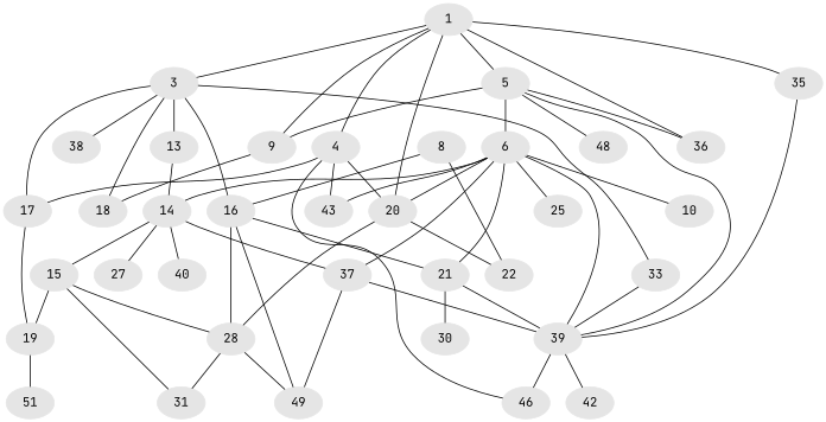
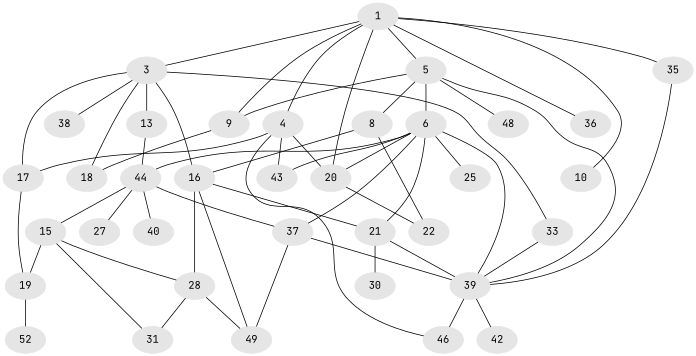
  graph {
    fontname="JetBrains Mono"
    node [color=gray90 fontname="JetBrains Mono" style=filled]
    edge [fontname="JetBrains Mono"]
    1 [super="+2"]
    3 [super="+32"]
    4 [super="+53"]
    5 [super="+11"]
    9 [super="+44"]
    10 [super="+12"]
    20 [super="+24"]
    35 [super="+45"]
    36
    13
    16 [super="+26"]
    17
    18 [super="+55"]
    33
    38 [super="+56"]
    43
    46
    6 [super="+7"]
    8
    39 [super="+50"]
    48
    22 [super="+34"]
    28 [super="+52"]
-   14 [super="+23"]
+   14 [super="+23" label=44]
    21
    49
    19 [super="+29"]
    25
    37 [super="+54"]
    42
    15 [super="+41"]
    27
    40 [super="+47"]
    30 [super="+57"]
    31
-   51
+   51 [label=52]
    1 -- 3
    1 -- 4
    1 -- 5
    1 -- 9
-   6 -- 10
+   1 -- 10
    1 -- 20
    1 -- 35
    1 -- 36
    3 -- 13
    3 -- 16
    3 -- 17
    3 -- 18
    3 -- 33
    3 -- 38
    4 -- 20
    4 -- 17
    4 -- 43
    4 -- 46
    5 -- 9
    5 -- 6
-   5 -- 36
+   5 -- 8
    5 -- 39
    5 -- 48
    9 -- 18 [weight=2]
    20 -- 22
-   20 -- 28
    35 -- 39
    13 -- 14
    16 -- 28
    16 -- 21
    16 -- 49
    17 -- 19
    33 -- 39
    6 -- 20
    6 -- 43
    6 -- 39
    6 -- 14
    6 -- 21
    6 -- 25
    6 -- 37
    8 -- 16
    8 -- 22
    39 -- 46 [weight=2]
    39 -- 42
    28 -- 49
    28 -- 31
    14 -- 37
    14 -- 15
    14 -- 27
    14 -- 40
    21 -- 39
    21 -- 30
    19 -- 51
    37 -- 39 [weight=2]
    37 -- 49
    15 -- 28
    15 -- 19
    15 -- 31
  }
